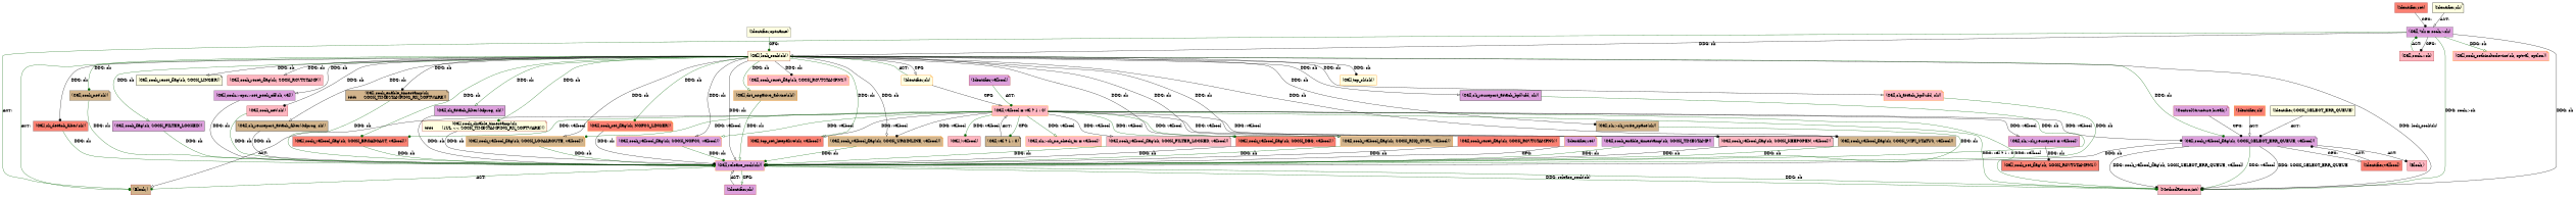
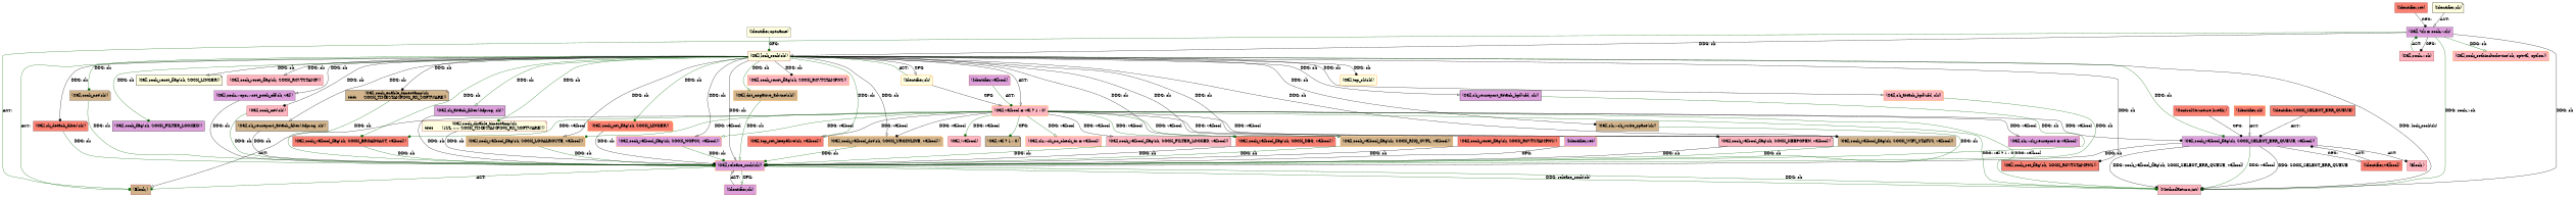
  digraph {
    node [color=brown fillcolor=plum shape=box style=filled]
    edge [arrowhead=dot color=black]
    n1 [color=gray40 label="(Call,sock_valbool_flag(sk, SOCK_SELECT_ERR_QUEUE, valbool))" shape=note]
    n2 [color=darkorange label="(Call,release_sock(sk))"]
    n3 [fillcolor=lightpink label="(Block,)"]
    n4 [fillcolor=salmon label="(Identifier,valbool)"]
    n5 [color=gray40 fillcolor=lightpink label="(MethodReturn,int)"]
    n6 [fillcolor=tan label="(Block,)"]
    n7 [label="(Identifier,sk)"]
    n8 [fillcolor=lightyellow label="(Call,lock_sock(sk))"]
    n9 [color=black fillcolor=lightyellow label="(Call,sock_reset_flag(sk, SOCK_LINGER))" shape=note]
    n10 [fillcolor=lightpink label="(Call,sock_reset_flag(sk, SOCK_RCVTSTAMP))"]
    n11 [color=darkorange fillcolor=tan label="(Call,dst_negative_advice(sk))"]
-   n12 [color=darkorange fillcolor=tan label="(Call,sock_valbool_flag(sk, SOCK_URGINLINE, valbool))" shape=note]
+   n12 [color=darkorange fillcolor=tan label="(Call,sock_valbool_dst(sk, SOCK_URGINLINE, valbool))" shape=note]
    n13 [color=gray40 fillcolor=tan label="(Call,sk->sk_write_space(sk))"]
    n14 [color=black label="(Call,sk_reuseport_attach_bpf(ufd, sk))"]
    n15 [fillcolor=salmon label="(Call,sock_valbool_flag(sk, SOCK_DBG, valbool))" shape=note]
    n16 [fillcolor=lightyellow label="(Call,sock_disable_timestamp(sk,\n\t\t\t\t\t       (1UL << SOCK_TIMESTAMPING_RX_SOFTWARE)))" shape=note]
    n17 [color=darkorange fillcolor=lightyellow label="(Identifier,sk)" shape=note]
    n18 [color=darkorange fillcolor=tan label="(Call,sock_valbool_flag(sk, SOCK_RXQ_OVFL, valbool))"]
    n19 [color=darkorange fillcolor=lightpink label="(Call,sk_attach_bpf(ufd, sk))" shape=note]
    n20 [color=gray40 fillcolor=salmon label="(Call,sk_detach_filter(sk))" shape=note]
    n21 [color=black fillcolor=lightpink label="(Call,sock_valbool_flag(sk, SOCK_KEEPOPEN, valbool))" shape=note]
    n22 [color=gray40 fillcolor=tan label="(Call,sock_net(sk))" shape=note]
    n23 [color=darkorange fillcolor=lightpink label="(Call,sock_reset_flag(sk, SOCK_RCVTSTAMPNS))" shape=note]
    n24 [color=black label="(Call,sock_flag(sk, SOCK_FILTER_LOCKED))"]
    n25 [color=gray40 label="(Call,sock->ops->set_peek_off(sk, val))" shape=note]
    n26 [fillcolor=lightpink label="(Call,sock_net(sk))"]
    n27 [color=gray40 fillcolor=tan label="(Call,sock_valbool_flag(sk, SOCK_WIFI_STATUS, valbool))"]
    n28 [fillcolor=salmon label="(Call,tcp_set_keepalive(sk, valbool))"]
    n29 [color=gray40 fillcolor=salmon label="(Call,sock_valbool_flag(sk, SOCK_BROADCAST, valbool))"]
    n30 [color=black fillcolor=tan label="(Call,sk_reuseport_attach_filter(&fprog, sk))"]
    n31 [color=black fillcolor=tan label="(Call,sock_enable_timestamp(sk,\n\t\t\t\t\t      SOCK_TIMESTAMPING_RX_SOFTWARE))" shape=note]
    n32 [color=black label="(Call,sk_attach_filter(&fprog, sk))"]
    n33 [color=black fillcolor=salmon label="(Call,sock_set_flag(sk, SOCK_RCVTSTAMPNS))"]
    n34 [color=darkorange fillcolor=tan label="(Call,sock_valbool_flag(sk, SOCK_LOCALROUTE, valbool))" shape=note]
    n35 [color=darkorange label="(Call,sock_valbool_flag(sk, SOCK_NOFCS, valbool))" shape=note]
-   n36 [color=darkorange fillcolor=salmon label="(Call,sock_set_flag(sk, NOFCS_LINGER))" shape=note]
+   n36 [color=darkorange fillcolor=salmon label="(Call,sock_set_flag(sk, SOCK_LINGER))" shape=note]
    n37 [color=darkorange fillcolor=lightyellow label="(Call,tcp_sk(sk))"]
    n38 [color=darkorange fillcolor=lightpink label="(Call,valbool = val ? 1 : 0)"]
    n39 [color=gray40 label="(Call,*sk = sock->sk)"]
    n40 [fillcolor=lightpink label="(Call,sock->sk)"]
    n41 [color=darkorange fillcolor=lightpink label="(Call,sock_setbindtodevice(sk, optval, optlen))" shape=note]
    n42 [color=darkorange fillcolor=lightpink label="(Call,sk->sk_no_check_tx = valbool)"]
    n43 [color=black fillcolor=tan label="(Call,val ? 1 : 0)" shape=note]
    n44 [label="(Call,sk->sk_reuseport = valbool)"]
    n45 [color=gray40 fillcolor=lightpink label="(Call,sock_valbool_flag(sk, SOCK_FILTER_LOCKED, valbool))" shape=note]
    n46 [fillcolor=lightpink label="(Call,!valbool)"]
    n47 [color=darkorange fillcolor=salmon label="(Identifier,sk)"]
    n48 [label="(Identifier,valbool)" shape=note]
    n49 [color=gray40 fillcolor=lightyellow label="(Identifier,optname)" shape=note]
    n50 [fillcolor=salmon label="(Call,sock_reset_flag(sk, SOCK_RCVTSTAMPNS))"]
    n51 [color=darkorange label="(Identifier,ret)" shape=note]
-   n52 [color=black fillcolor=lightyellow label="(Identifier,SOCK_SELECT_ERR_QUEUE)"]
-   n53 [label="(ControlStructure,break;)" shape=note]
+   n52 [color=black fillcolor=salmon label="(Identifier,SOCK_SELECT_ERR_QUEUE)"]
+   n53 [fillcolor=salmon label="(ControlStructure,break;)" shape=note]
    n54 [fillcolor=salmon label="(Identifier,ret)"]
    n55 [color=black fillcolor=lightyellow label="(Identifier,sk)" shape=note]
-   n56 [color=gray40 label="(Call,sock_enable_timestamp(sk, SOCK_TIMESTAMP))"]
    n1 -> n2 [label="DDG: sk"]
    n1 -> n3 [label="AST: "]
    n1 -> n4 [arrowhead=onormal label="CFG: "]
    n1 -> n5 [label="DDG: sock_valbool_flag(sk, SOCK_SELECT_ERR_QUEUE, valbool)"]
    n1 -> n5 [arrowhead=onormal color=darkgreen label="DDG: valbool"]
    n1 -> n5 [label="DDG: SOCK_SELECT_ERR_QUEUE"]
    n2 -> n5 [color=darkgreen label="DDG: release_sock(sk)"]
    n2 -> n5 [arrowhead=onormal color=darkgreen label="DDG: sk"]
    n2 -> n6 [color=darkgreen label="AST: "]
    n2 -> n7 [arrowhead=onormal color=darkgreen label="CFG: "]
    n4 -> n1 [label="AST: "]
    n7 -> n2 [arrowhead=onormal label="AST: "]
    n8 -> n1 [color=darkgreen label="DDG: sk"]
    n8 -> n2 [arrowhead=onormal label="DDG: sk"]
    n8 -> n5 [label="DDG: lock_sock(sk)"]
    n8 -> n6 [color=darkgreen label="AST: "]
    n8 -> n9 [arrowhead=onormal label="DDG: sk"]
    n8 -> n10 [arrowhead=onormal label="DDG: sk"]
    n8 -> n11 [arrowhead=onormal color=darkgreen label="DDG: sk"]
    n8 -> n12 [arrowhead=onormal label="DDG: sk"]
    n8 -> n13 [label="DDG: sk"]
    n8 -> n14 [arrowhead=onormal label="DDG: sk"]
    n8 -> n15 [arrowhead=onormal label="DDG: sk"]
    n8 -> n16 [color=darkgreen label="DDG: sk"]
    n8 -> n17 [arrowhead=onormal label="CFG: "]
    n8 -> n18 [arrowhead=onormal label="DDG: sk"]
    n8 -> n19 [arrowhead=onormal label="DDG: sk"]
    n8 -> n20 [label="DDG: sk"]
    n8 -> n21 [label="DDG: sk"]
    n8 -> n22 [color=darkgreen label="DDG: sk"]
    n8 -> n23 [label="DDG: sk"]
-   n8 -> n24 [arrowhead=onormal color=darkgreen label="DDG: sk"]
+   n8 -> n24 [color=darkgreen label="DDG: sk"]
    n8 -> n25 [arrowhead=onormal label="DDG: sk"]
    n8 -> n26 [label="DDG: sk"]
    n8 -> n27 [arrowhead=onormal label="DDG: sk"]
    n8 -> n28 [arrowhead=onormal color=darkgreen label="DDG: sk"]
    n8 -> n29 [color=darkgreen label="DDG: sk"]
    n8 -> n30 [arrowhead=onormal label="DDG: sk"]
    n8 -> n31 [label="DDG: sk"]
    n8 -> n32 [arrowhead=onormal color=darkgreen label="DDG: sk"]
-   n44 -> n33 [label="DDG: sk"]
+   n8 -> n33 [label="DDG: sk"]
    n8 -> n34 [arrowhead=onormal label="DDG: sk"]
    n8 -> n35 [arrowhead=onormal label="DDG: sk"]
    n8 -> n36 [color=darkgreen label="DDG: sk"]
    n8 -> n37 [label="DDG: sk"]
    n11 -> n2 [arrowhead=onormal color=darkgreen label="DDG: sk"]
    n12 -> n2 [color=darkgreen label="DDG: sk"]
    n13 -> n2 [color=darkgreen label="DDG: sk"]
    n14 -> n2 [color=darkgreen label="DDG: sk"]
    n15 -> n2 [label="DDG: sk"]
    n16 -> n2 [label="DDG: sk"]
    n17 -> n8 [arrowhead=onormal color=darkgreen label="AST: "]
    n17 -> n38 [arrowhead=onormal label="CFG: "]
    n18 -> n2 [arrowhead=onormal color=darkgreen label="DDG: sk"]
    n19 -> n2 [color=darkgreen label="DDG: sk"]
    n20 -> n2 [arrowhead=onormal color=darkgreen label="DDG: sk"]
    n21 -> n2 [label="DDG: sk"]
    n22 -> n2 [color=darkgreen label="DDG: sk"]
-   n24 -> n2 [arrowhead=onormal color=darkgreen label="DDG: sk"]
    n25 -> n2 [arrowhead=onormal label="DDG: sk"]
    n26 -> n2 [color=darkgreen label="DDG: sk"]
    n27 -> n2 [color=darkgreen label="DDG: sk"]
    n29 -> n2 [color=darkgreen label="DDG: sk"]
    n30 -> n2 [arrowhead=onormal label="DDG: sk"]
    n31 -> n2 [color=darkgreen label="DDG: sk"]
    n32 -> n2 [arrowhead=onormal label="DDG: sk"]
    n34 -> n2 [color=darkgreen label="DDG: sk"]
    n35 -> n2 [color=darkgreen label="DDG: sk"]
    n36 -> n2 [label="DDG: sk"]
    n38 -> n1 [label="DDG: valbool"]
    n38 -> n5 [color=darkgreen label="DDG: val ? 1 : 0"]
    n38 -> n5 [arrowhead=onormal color=darkgreen label="DDG: valbool"]
    n38 -> n6 [arrowhead=onormal label="AST: "]
    n38 -> n12 [label="DDG: valbool"]
    n38 -> n15 [color=darkgreen label="DDG: valbool"]
    n38 -> n18 [arrowhead=onormal color=darkgreen label="DDG: valbool"]
    n38 -> n21 [arrowhead=onormal label="DDG: valbool"]
    n38 -> n27 [label="DDG: valbool"]
    n38 -> n28 [arrowhead=onormal label="DDG: valbool"]
    n38 -> n29 [color=darkgreen label="DDG: valbool"]
    n38 -> n34 [color=darkgreen label="DDG: valbool"]
    n38 -> n35 [arrowhead=onormal color=darkgreen label="DDG: valbool"]
    n38 -> n42 [arrowhead=onormal color=darkgreen label="DDG: valbool"]
    n38 -> n43 [color=darkgreen label="CFG: "]
    n38 -> n44 [arrowhead=onormal label="DDG: valbool"]
    n38 -> n45 [arrowhead=onormal label="DDG: valbool"]
    n38 -> n46 [color=darkgreen label="DDG: valbool"]
    n39 -> n5 [color=darkgreen label="DDG: sock->sk"]
    n39 -> n5 [arrowhead=onormal label="DDG: sk"]
    n39 -> n6 [color=darkgreen label="AST: "]
    n39 -> n8 [arrowhead=onormal label="DDG: sk"]
    n39 -> n40 [label="CFG: "]
    n39 -> n41 [arrowhead=onormal color=darkgreen label="DDG: sk"]
    n40 -> n39 [color=darkgreen label="AST: "]
-   n43 -> n38 [arrowhead=onormal label="AST: "]
+   n8 -> n38 [arrowhead=onormal label="AST: "]
    n45 -> n2 [arrowhead=onormal color=darkgreen label="DDG: sk"]
    n47 -> n1 [arrowhead=onormal label="AST: "]
    n48 -> n38 [color=darkgreen label="AST: "]
    n49 -> n8 [color=darkgreen label="CFG: "]
    n50 -> n2 [arrowhead=onormal label="DDG: sk"]
    n51 -> n2 [arrowhead=onormal label="CFG: "]
    n52 -> n1 [label="AST: "]
    n53 -> n1 [label="CFG: "]
    n54 -> n39 [label="CFG: "]
    n55 -> n39 [arrowhead=onormal label="AST: "]
-   n56 -> n2 [arrowhead=onormal color=darkgreen label="DDG: sk"]
  }
